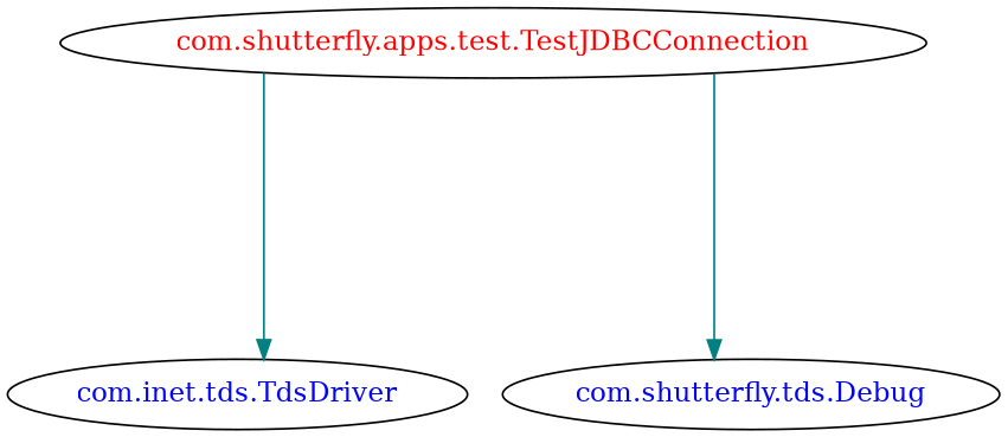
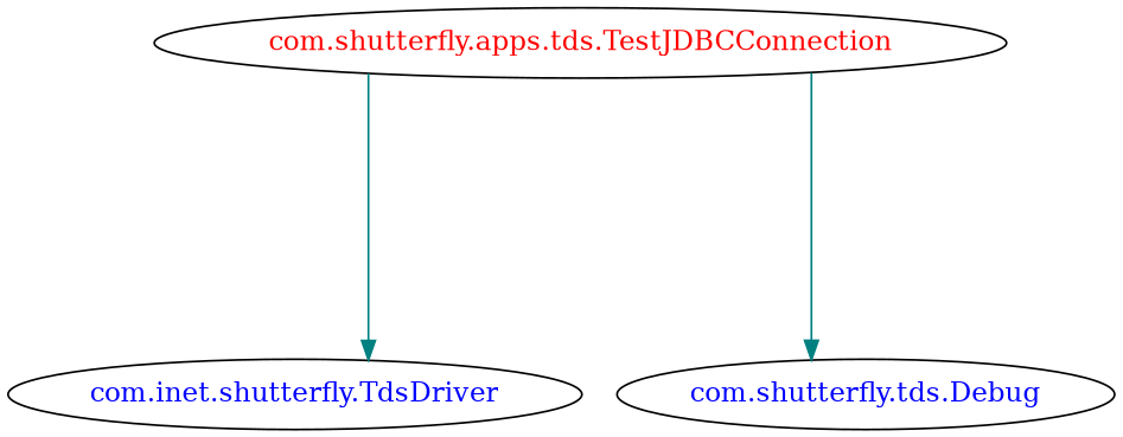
  digraph {
    concentrate=true
    rankdir=TB
    ranksep=2.0
    splines=ortho
    node [fontcolor=blue]
    edge [color=teal]
-   "com.shutterfly.apps.test.TestJDBCConnection" [fontcolor=red]
-   "com.inet.tds.TdsDriver"
+   "com.shutterfly.apps.test.TestJDBCConnection" [fontcolor=red label="com.shutterfly.apps.tds.TestJDBCConnection"]
+   "com.inet.tds.TdsDriver" [label="com.inet.shutterfly.TdsDriver"]
    n3 [label="com.shutterfly.tds.Debug"]
    "com.shutterfly.apps.test.TestJDBCConnection" -> "com.inet.tds.TdsDriver"
    "com.shutterfly.apps.test.TestJDBCConnection" -> n3
  }
